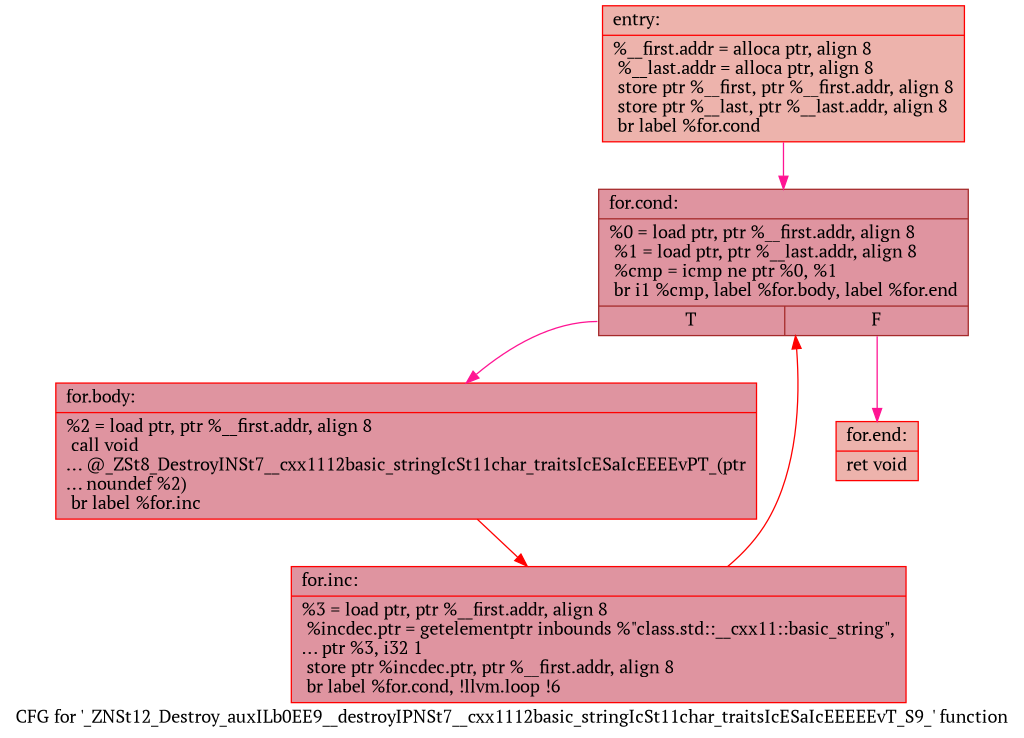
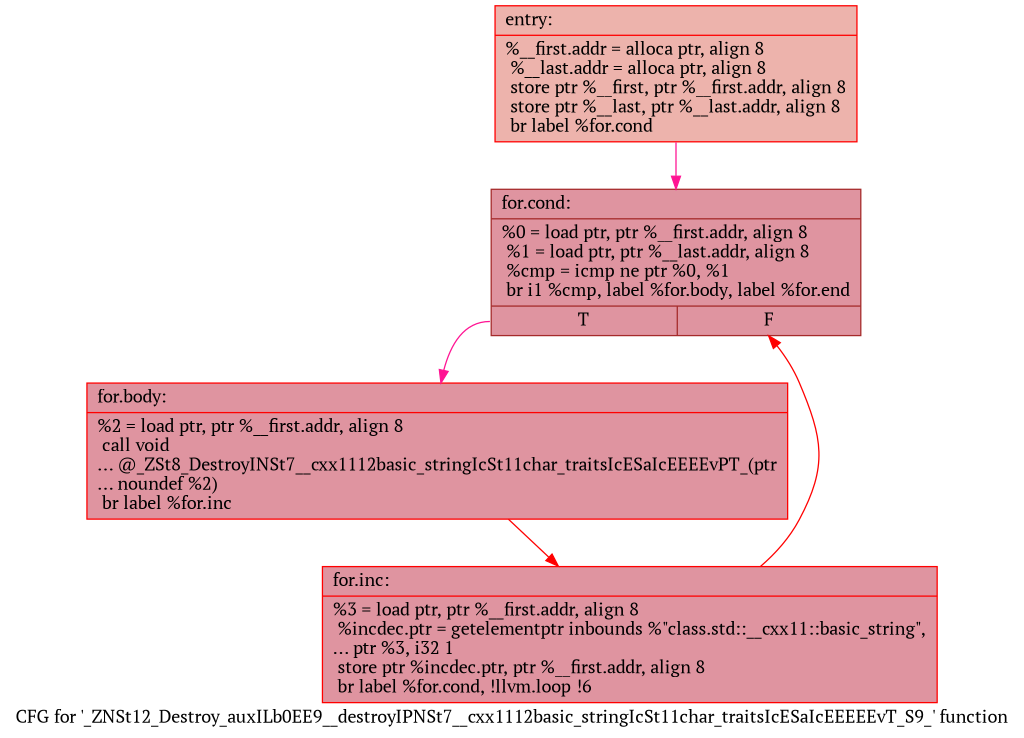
  digraph {
    label="CFG for '_ZNSt12_Destroy_auxILb0EE9__destroyIPNSt7__cxx1112basic_stringIcSt11char_traitsIcESaIcEEEEEvT_S9_' function"
    fontname="PT Serif"
    node [color=red fillcolor="#b70d2870" fontname="PT Serif" shape=record style=filled]
    edge [color=deeppink fontname="PT Serif"]
    n1 [fillcolor="#d6524470" label="{entry:\l|  %__first.addr = alloca ptr, align 8\l  %__last.addr = alloca ptr, align 8\l  store ptr %__first, ptr %__first.addr, align 8\l  store ptr %__last, ptr %__last.addr, align 8\l  br label %for.cond\l}"]
    n2 [color=brown label="{for.cond:\l|  %0 = load ptr, ptr %__first.addr, align 8\l  %1 = load ptr, ptr %__last.addr, align 8\l  %cmp = icmp ne ptr %0, %1\l  br i1 %cmp, label %for.body, label %for.end\l|{<s0>T|<s1>F}}"]
    n3 [label="{for.body:\l|  %2 = load ptr, ptr %__first.addr, align 8\l  call void\l... @_ZSt8_DestroyINSt7__cxx1112basic_stringIcSt11char_traitsIcESaIcEEEEvPT_(ptr\l... noundef %2)\l  br label %for.inc\l}"]
-   n4 [fillcolor="#d6524470" label="{for.end:\l|  ret void\l}"]
    n5 [label="{for.inc:\l|  %3 = load ptr, ptr %__first.addr, align 8\l  %incdec.ptr = getelementptr inbounds %\"class.std::__cxx11::basic_string\",\l... ptr %3, i32 1\l  store ptr %incdec.ptr, ptr %__first.addr, align 8\l  br label %for.cond, !llvm.loop !6\l}"]
    n1 -> n2
    n2 -> n3 [tailport=s0]
-   n2 -> n4 [tailport=s1]
    n3 -> n5 [color=red]
    n5 -> n2 [color=red]
  }
